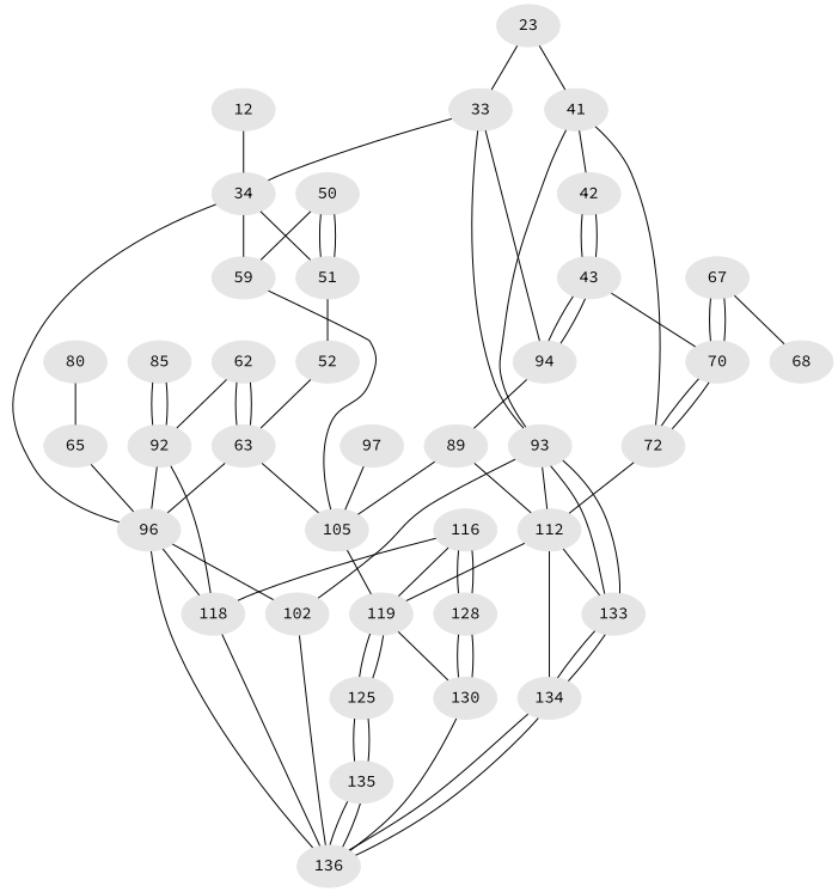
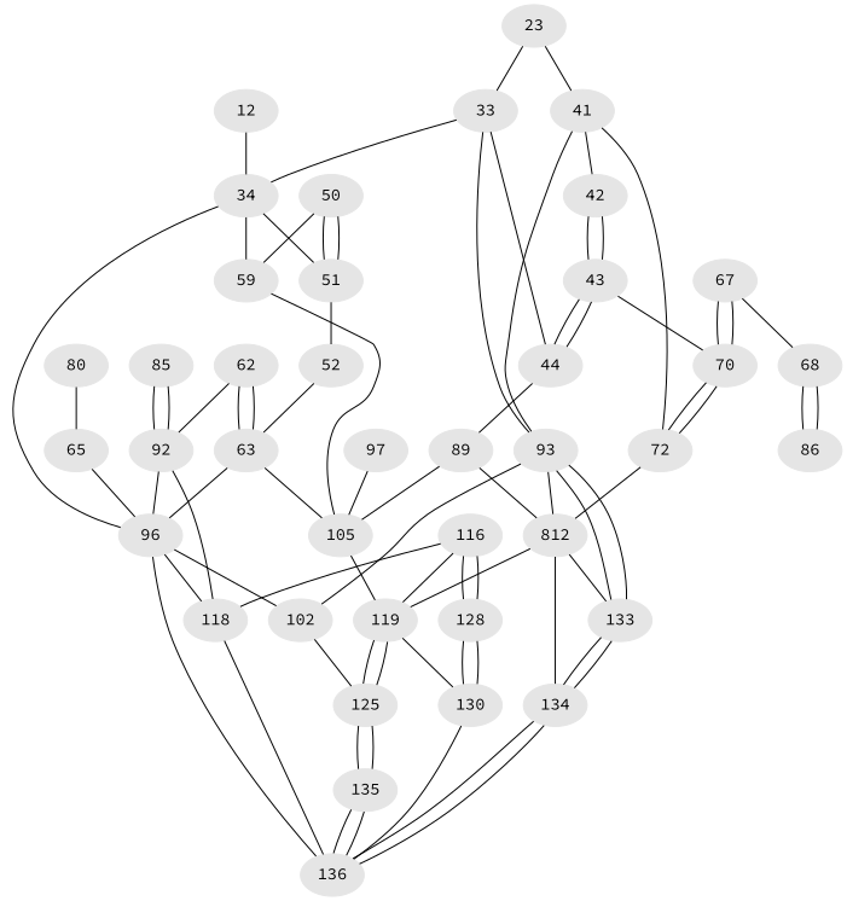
  graph {
    fontname="Source Code Pro"
    node [color=gray90 fontname="Source Code Pro" style=filled]
    edge [fontname="Source Code Pro"]
    34 [super="+30+26"]
    12
    51 [super="+32"]
    59 [super="+55+49"]
    96 [super="+79+88"]
    n6 [label=23 super="+14"]
    33 [super="+10+18+22"]
    41 [super="+24+20"]
-   44 [super="+35+29" label=94]
+   44 [super="+35+29"]
    93 [super="+8"]
    42
    72 [super="+71+39+40"]
    89 [super="+74+75+58"]
-   112 [super="+94+110"]
+   112 [super="+94+110" label=812]
    102 [super="+4"]
    133 [super="+127+126"]
    52 [super="+45"]
    105 [super="+90+91"]
    118 [super="+95+117"]
    136 [super="+131+132+129+101"]
    43
    70 [super="+60+61"]
    50
    63 [super="+47+54"]
    119 [super="+113+107+114+84"]
    62
    92 [super="+82+81"]
    65
    67
    68
+   86 [super="+73+69"]
    134 [super="+123+122+111"]
    80
    85
    125 [super="+124"]
    130 [super="+120"]
    97
    116 [super="+115"]
    128 [super="+121"]
    135
    34 -- 51 [weight=2]
    34 -- 59
    34 -- 96 [weight=2]
    12 -- 34 [weight=3]
    51 -- 52 [weight=2]
    59 -- 105
    96 -- 102 [weight=2]
    96 -- 118
    96 -- 136
    n6 -- 33 [weight=2]
    n6 -- 41 [weight=2]
    33 -- 34 [weight=2]
    33 -- 44 [weight=3]
    33 -- 93 [weight=2]
    41 -- 93 [weight=2]
    41 -- 42 [weight=2]
    41 -- 72 [weight=2]
    44 -- 89
    93 -- 112
    93 -- 102 [weight=2]
    93 -- 133
    93 -- 133
    42 -- 43
    42 -- 43
    72 -- 112 [weight=2]
    89 -- 112
    89 -- 105 [weight=2]
    112 -- 133
    112 -- 119
    112 -- 134 [weight=3]
-   102 -- 136 [weight=2]
+   102 -- 125 [weight=2]
    133 -- 134 [weight=3]
    133 -- 134
    52 -- 63 [weight=2]
    105 -- 119 [weight=2]
    118 -- 136 [weight=2]
    43 -- 44
    43 -- 44
    43 -- 70
    70 -- 72 [weight=2]
    70 -- 72
    50 -- 51
    50 -- 51
    50 -- 59 [weight=2]
    63 -- 96 [weight=2]
    63 -- 105
    119 -- 125
    119 -- 125
    119 -- 130
    62 -- 63 [weight=2]
    62 -- 63
    62 -- 92
    92 -- 96
    92 -- 118
    65 -- 96 [weight=3]
    67 -- 70 [weight=2]
    67 -- 70
    67 -- 68
+   68 -- 86 [weight=2]
+   68 -- 86
    134 -- 136
    134 -- 136
    80 -- 65 [weight=3]
    85 -- 92 [weight=2]
    85 -- 92
    125 -- 135 [weight=2]
    125 -- 135
    130 -- 136
    97 -- 105 [weight=3]
    116 -- 118
    116 -- 119
    116 -- 128 [weight=2]
    116 -- 128
    128 -- 130 [weight=2]
    128 -- 130
    135 -- 136
    135 -- 136
  }
